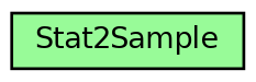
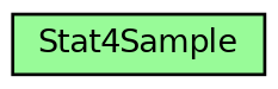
  digraph {
    rankdir=LR
-   n1 [color=black fillcolor=palegreen fontname=Helvetica fontsize=10 height=0.2 label=Stat2Sample shape=record style=filled width=0.4]
+   n1 [color=black fillcolor=palegreen fontname=Helvetica fontsize=10 height=0.2 label=Stat4Sample shape=record style=filled width=0.4]
  }
